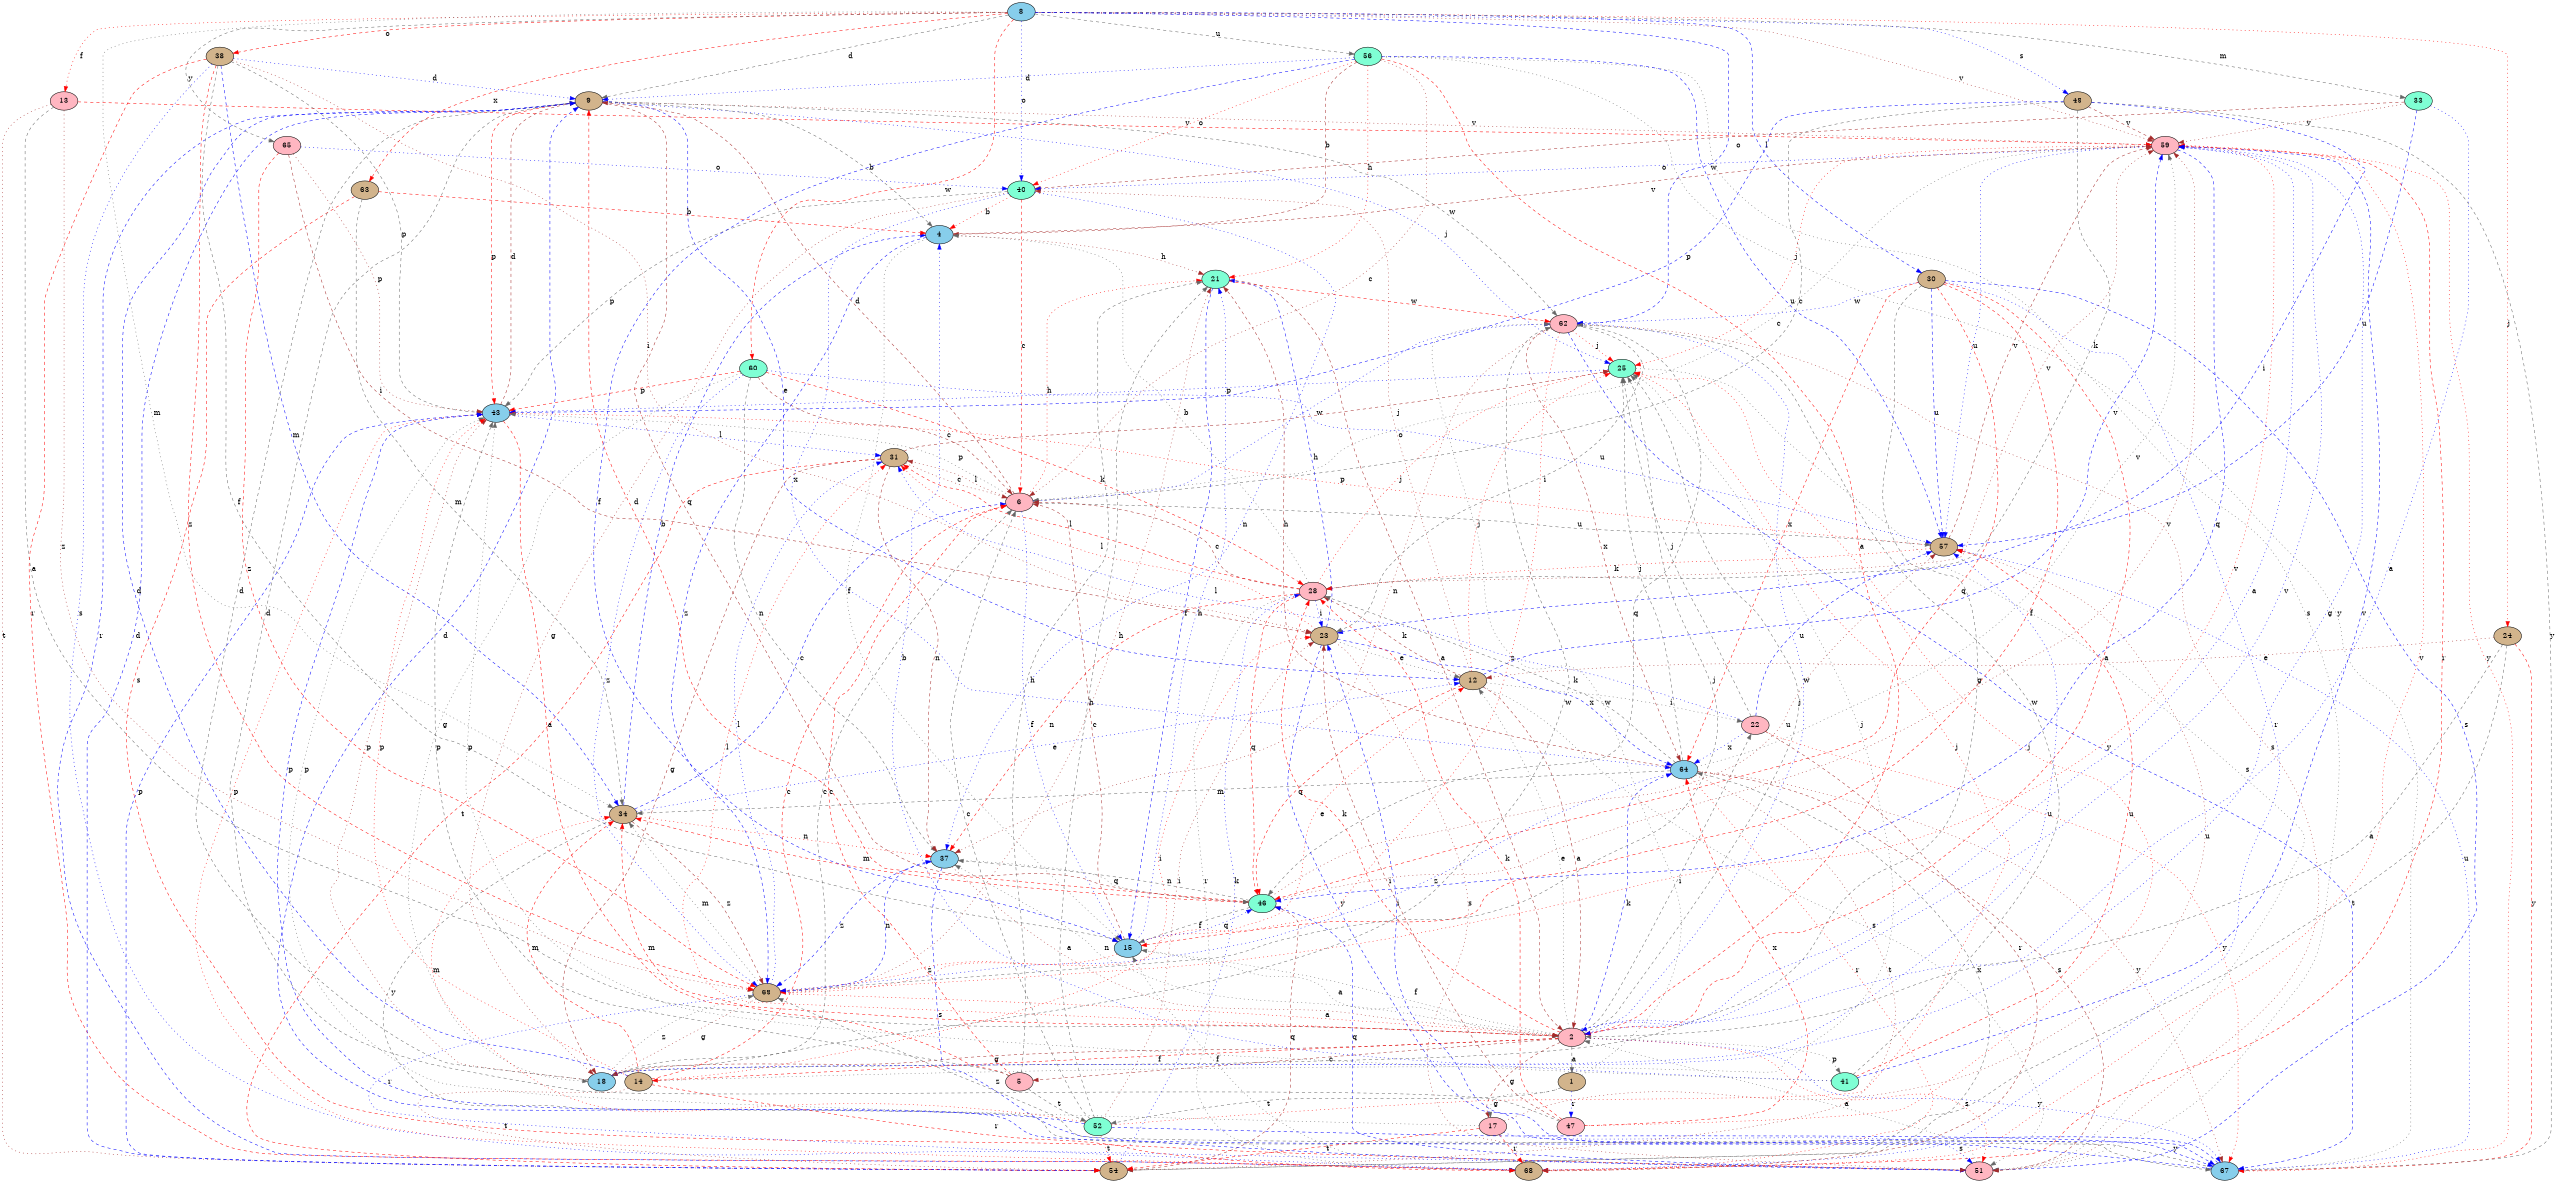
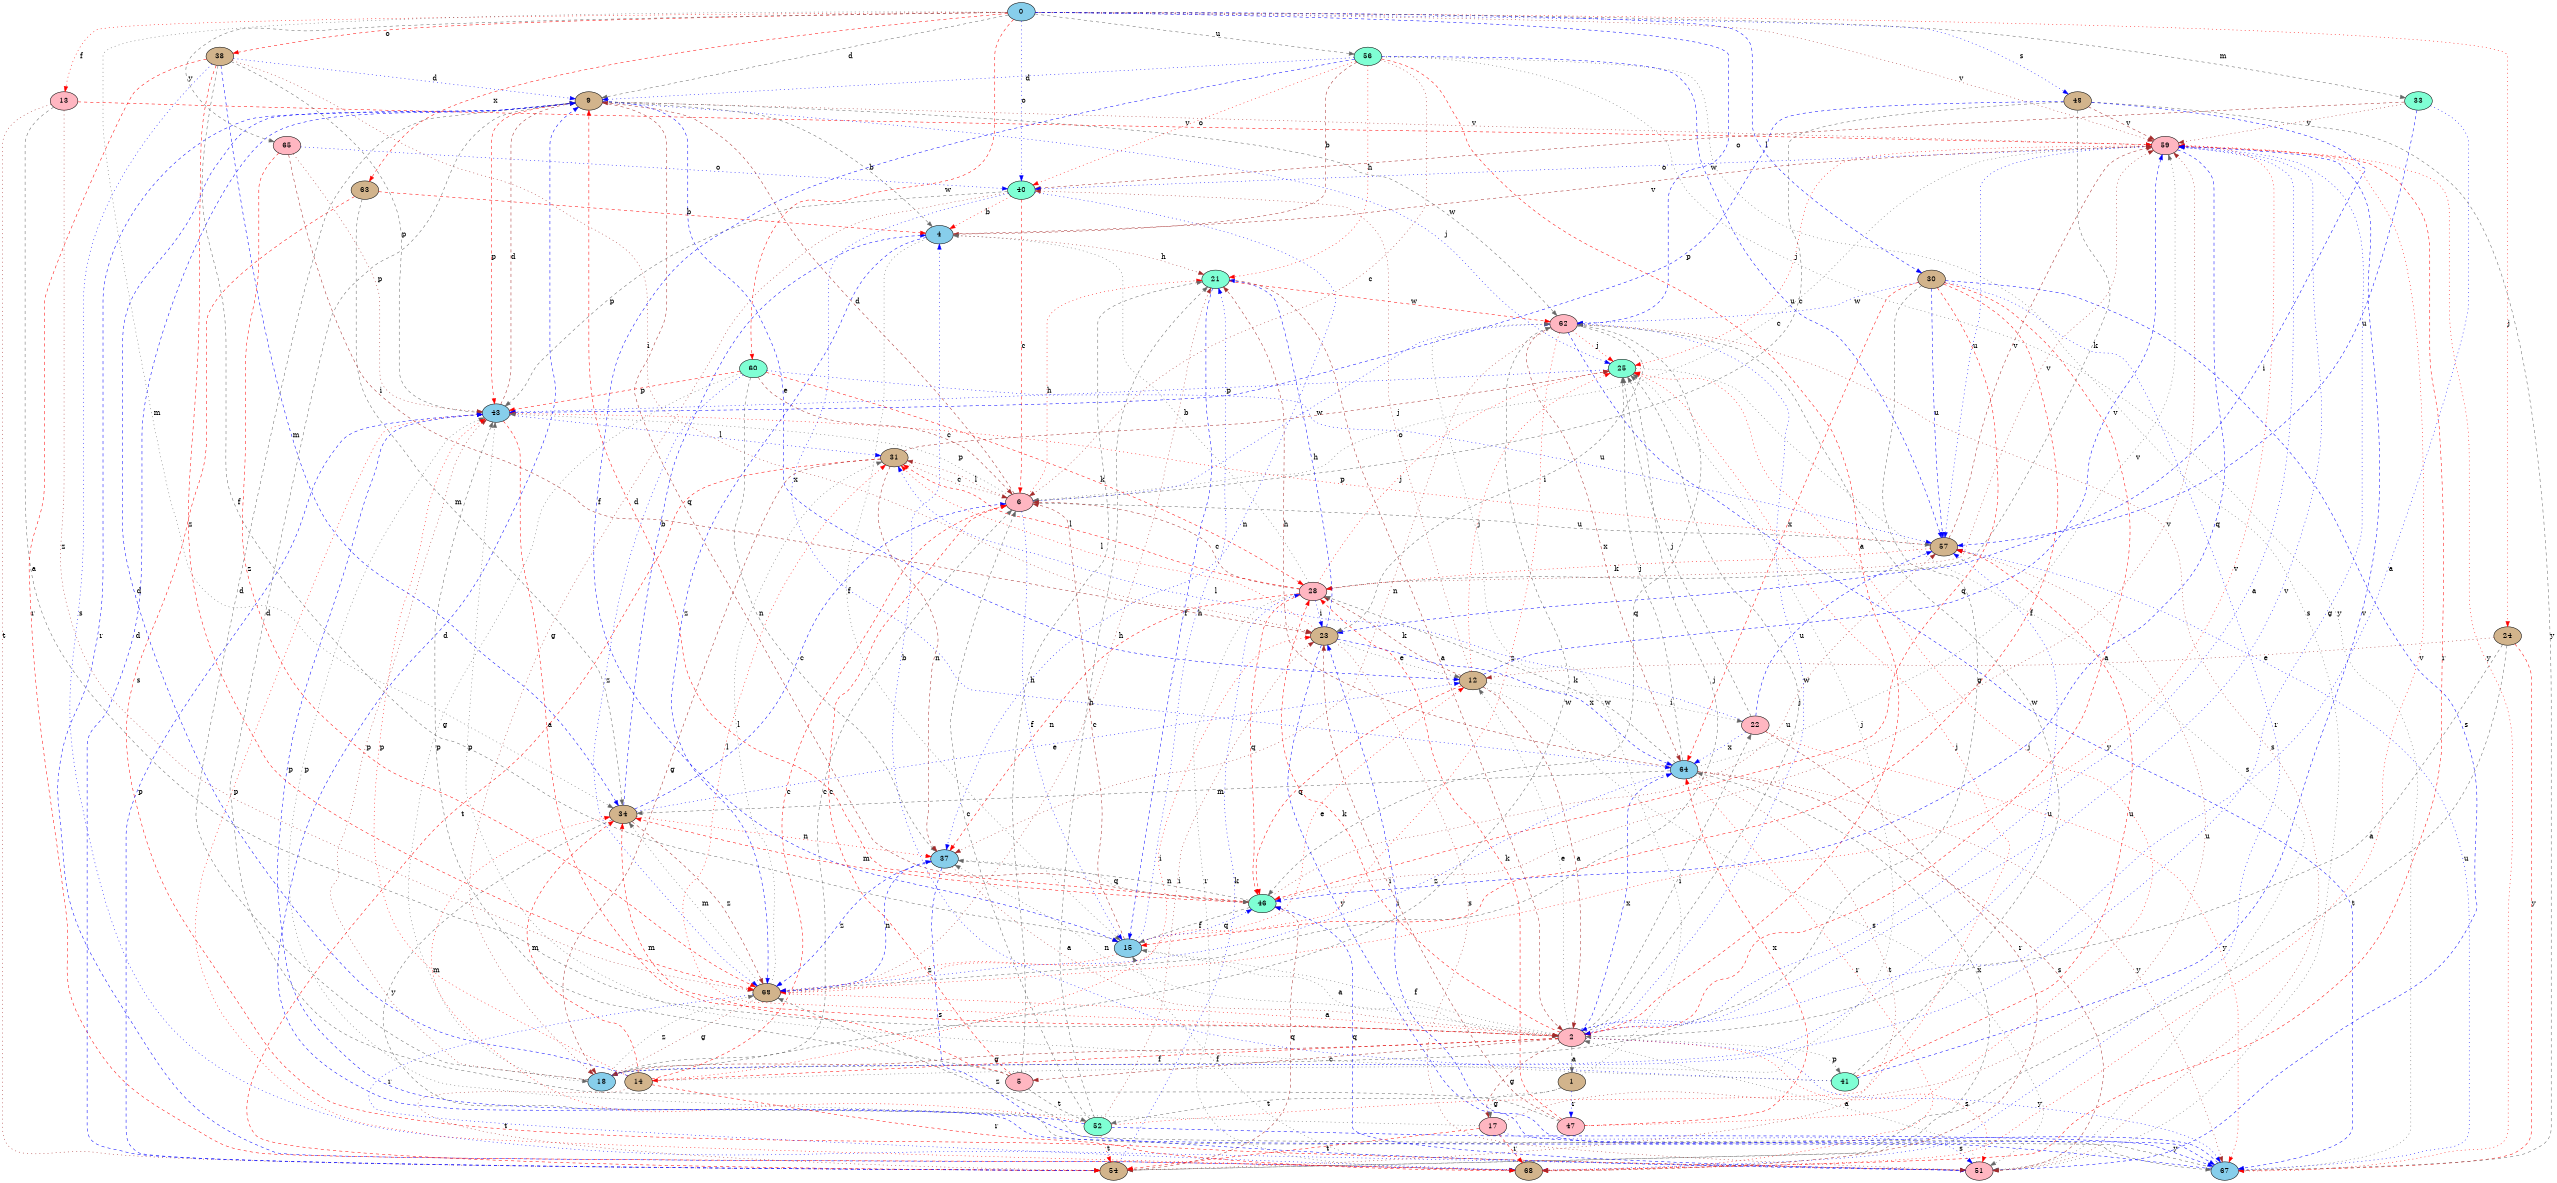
  strict digraph {
    node [fillcolor=tan style=filled]
    edge [color=blue style=dashed]
-   0 [fillcolor=skyblue label=8]
+   0 [fillcolor=skyblue]
    9
    13 [fillcolor=lightpink]
    24
    30
    33 [fillcolor=aquamarine]
    34
    38
    40 [fillcolor=aquamarine]
    49
    56 [fillcolor=aquamarine]
    59 [fillcolor=lightpink]
    60 [fillcolor=aquamarine]
    62 [fillcolor=lightpink]
    63
    65 [fillcolor=lightpink]
    12
    25 [fillcolor=aquamarine]
    4 [fillcolor=skyblue]
    43 [fillcolor=skyblue]
    46 [fillcolor=aquamarine]
    n22 [label=68]
    2 [fillcolor=lightpink]
    69
    54
    67 [fillcolor=skyblue]
    15 [fillcolor=skyblue]
    18 [fillcolor=skyblue]
    51 [fillcolor=lightpink]
    64 [fillcolor=skyblue]
    57
    37 [fillcolor=skyblue]
    6 [fillcolor=lightpink]
    23
    28 [fillcolor=lightpink]
    21 [fillcolor=aquamarine]
    1
    17 [fillcolor=lightpink]
    47 [fillcolor=lightpink]
    52 [fillcolor=aquamarine]
    5 [fillcolor=lightpink]
    14
    22 [fillcolor=lightpink]
    31
    41 [fillcolor=aquamarine]
    0 -> 9 [color=gray40 label=d]
    0 -> 13 [color=red label=f style=dotted]
    0 -> 24 [color=red label=j style=dotted]
    0 -> 30 [label=l]
    0 -> 33 [color=gray40 label=m]
    0 -> 34 [color=gray40 label=m style=dotted]
    0 -> 38 [color=red label=o]
    0 -> 40 [label=o style=dotted]
    0 -> 49 [label=s style=dotted]
    0 -> 56 [color=gray40 label=u]
    0 -> 59 [color=brown label=v style=dotted]
    0 -> 60 [color=red label=w]
    0 -> 62 [label=w]
    0 -> 63 [color=red label=x]
    0 -> 65 [color=gray40 label=y]
    9 -> 59 [color=brown label=v style=dotted]
    9 -> 62 [color=gray40 label=w]
    9 -> 12 [label=e]
    9 -> 25 [label=j style=dotted]
    9 -> 4 [color=gray40 label=b]
    9 -> 43 [color=red label=p]
    9 -> 46 [color=brown label=q]
    9 -> n22 [label=r]
    13 -> 59 [color=red label=v]
    13 -> 2 [color=gray40 label=a]
    13 -> 69 [color=brown label=z style=dotted]
    13 -> 54 [color=brown label=t style=dotted]
    24 -> 12 [color=brown label=e style=dotted]
    24 -> 2 [color=gray40 label=a]
    24 -> 54 [color=gray40 label=t]
    24 -> 67 [color=red label=y]
    30 -> 62 [label=w style=dotted]
    30 -> 46 [color=red label=q]
    30 -> n22 [label=r style=dotted]
    30 -> 2 [color=red label=a]
    30 -> 15 [color=red label=f]
    30 -> 18 [color=gray40 label=g]
    30 -> 51 [label=s]
    30 -> 64 [color=red label=x]
    30 -> 57 [label=u]
    33 -> 40 [color=brown label=o]
    33 -> 59 [color=brown label=v style=dotted]
    33 -> 2 [label=a style=dotted]
    33 -> 57 [label=u]
    34 -> 12 [label=e style=dotted]
    34 -> 4 [label=b]
    34 -> 69 [color=brown label=z]
    34 -> 67 [color=gray40 label=y]
    34 -> 37 [color=red label=n style=dotted]
    34 -> 6 [label=c]
    38 -> 9 [label=d style=dotted]
    38 -> 34 [label=m]
    38 -> 43 [color=gray40 label=p]
    38 -> n22 [color=red label=r]
    38 -> 69 [color=red label=z]
    38 -> 15 [color=gray40 label=f]
    38 -> 51 [label=s style=dotted]
    38 -> 23 [color=brown label=i style=dotted]
    40 -> 4 [color=red label=b style=dotted]
    40 -> 43 [color=gray40 label=p]
    40 -> 18 [color=brown label=g style=dotted]
    40 -> 64 [label=x style=dotted]
    40 -> 37 [label=n style=dotted]
    40 -> 6 [color=red label=c]
    49 -> 59 [color=brown label=v]
    49 -> 43 [label=p]
    49 -> 67 [color=gray40 label=y]
    49 -> 6 [color=gray40 label=c]
    49 -> 23 [label=i]
    49 -> 28 [color=gray40 label=k]
    56 -> 9 [label=d style=dotted]
    56 -> 40 [color=red label=o style=dotted]
    56 -> 4 [color=brown label=b]
    56 -> 2 [color=red label=a]
    56 -> 67 [color=gray40 label=y style=dotted]
    56 -> 15 [label=f]
    56 -> 51 [color=gray40 label=s style=dotted]
    56 -> 57 [label=u]
    56 -> 6 [color=brown label=c style=dotted]
    56 -> 21 [color=red label=h style=dotted]
    59 -> 40 [label=o style=dotted]
    59 -> 25 [color=red label=j style=dotted]
    59 -> 46 [label=q]
    59 -> n22 [color=red label=r]
    59 -> 2 [label=a style=dotted]
    59 -> 67 [color=red label=y style=dotted]
    59 -> 18 [label=g style=dotted]
    59 -> 57 [label=u style=dotted]
    59 -> 6 [color=gray40 label=c style=dotted]
    60 -> 43 [color=red label=p]
    60 -> 69 [label=z style=dotted]
    60 -> 18 [color=gray40 label=g style=dotted]
    60 -> 57 [label=u style=dotted]
    60 -> 37 [color=gray40 label=n]
    60 -> 6 [color=brown label=c]
    60 -> 28 [color=red label=k]
    62 -> 25 [color=red label=j style=dotted]
    62 -> 46 [color=gray40 label=q]
    62 -> 69 [color=red label=z style=dotted]
    62 -> 67 [label=y]
    62 -> 51 [color=brown label=s style=dotted]
    62 -> 64 [color=brown label=x]
    62 -> 37 [color=brown label=n style=dotted]
    62 -> 23 [color=gray40 label=i]
    63 -> 34 [color=gray40 label=m]
    63 -> 4 [color=red label=b]
    63 -> 51 [color=red label=s]
    65 -> 40 [label=o style=dotted]
    65 -> 43 [color=brown label=p style=dotted]
    65 -> 69 [color=red label=z]
    65 -> 23 [color=brown label=i]
    12 -> 40 [color=brown label=o style=dotted]
    12 -> 59 [label=v]
    12 -> 25 [color=red label=j style=dotted]
    12 -> 46 [color=red label=q]
    12 -> 2 [color=brown label=a]
    12 -> 51 [color=gray40 label=s style=dotted]
    12 -> 28 [color=brown label=k]
    12 -> 22 [color=gray40 label=i style=dotted]
    25 -> 43 [label=p style=dotted]
    25 -> 51 [color=gray40 label=s style=dotted]
    4 -> 59 [color=brown label=v]
    4 -> 69 [label=z]
    4 -> 15 [color=gray40 label=f style=dotted]
    4 -> 21 [color=brown label=h style=dotted]
    43 -> 9 [color=brown label=d]
    43 -> 2 [color=red label=a]
    43 -> 31 [label=l style=dotted]
    46 -> 9 [color=red label=d]
    46 -> 34 [color=red label=m]
    46 -> 59 [color=brown label=v style=dotted]
    46 -> 15 [color=gray40 label=f]
    46 -> 57 [color=brown label=u style=dotted]
    46 -> 37 [color=gray40 label=n]
    n22 -> 59 [color=red label=v style=dotted]
    n22 -> 43 [color=red label=p style=dotted]
    2 -> 59 [label=v style=dotted]
    2 -> 62 [label=w style=dotted]
    2 -> 12 [color=gray40 label=e style=dotted]
    2 -> 25 [color=gray40 label=j]
    2 -> 67 [label=y style=dotted]
    2 -> 15 [color=gray40 label=f style=dotted]
    2 -> 18 [color=brown label=g]
    2 -> 51 [color=red label=s style=dotted]
-   2 -> 64 [label=k]
+   2 -> 64 [label=x]
    2 -> 37 [color=gray40 label=n style=dotted]
    2 -> 28 [color=red label=k]
    2 -> 1 [color=gray40 label=a]
    2 -> 17 [color=brown label=g]
    2 -> 5 [color=brown label=c]
    2 -> 14 [color=red label=f]
    2 -> 22 [color=gray40 label=i]
    2 -> 31 [color=red label=l style=dotted]
    2 -> 41 [color=gray40 label=p style=dotted]
    69 -> 34 [color=gray40 label=m style=dotted]
    69 -> 59 [color=red label=v style=dotted]
    69 -> 25 [color=gray40 label=j]
    69 -> n22 [label=r style=dotted]
    69 -> 2 [color=red label=a style=dotted]
    69 -> 18 [color=brown label=g style=dotted]
    69 -> 37 [label=n]
    69 -> 21 [color=brown label=h style=dotted]
-   69 -> 31 [label=l style=dotted]
+   69 -> 31 [color=gray40 label=l style=dotted]
    54 -> 9 [label=d]
    54 -> 43 [label=p]
    54 -> 46 [color=brown label=q]
    54 -> 64 [color=gray40 label=x]
    54 -> 28 [label=k style=dotted]
    67 -> 9 [label=d]
    67 -> 69 [color=gray40 label=z]
    67 -> 57 [label=u style=dotted]
    67 -> 23 [label=i]
    15 -> 12 [color=red label=e style=dotted]
    15 -> 46 [label=q style=dotted]
    15 -> 2 [color=gray40 label=a style=dotted]
    15 -> 69 [color=red label=z style=dotted]
    15 -> 6 [color=brown label=c]
    15 -> 21 [label=h style=dotted]
    18 -> 9 [color=gray40 label=d]
    18 -> 62 [color=gray40 label=w]
    18 -> 43 [color=brown label=p style=dotted]
    18 -> 69 [color=gray40 label=z style=dotted]
    18 -> 57 [label=u style=dotted]
    18 -> 6 [color=gray40 label=c]
    51 -> 46 [label=q]
    51 -> 2 [color=gray40 label=a style=dotted]
    51 -> 15 [color=gray40 label=f style=dotted]
    64 -> 34 [color=gray40 label=m]
    64 -> 59 [color=gray40 label=v style=dotted]
    64 -> 25 [color=gray40 label=j]
    64 -> n22 [color=red label=r style=dotted]
    64 -> 69 [label=z style=dotted]
    64 -> 54 [color=brown label=t style=dotted]
    64 -> 67 [color=brown label=y style=dotted]
    64 -> 51 [color=brown label=s]
    64 -> 28 [color=gray40 label=k]
    64 -> 21 [color=brown label=h]
    57 -> 59 [color=brown label=v]
    57 -> 43 [color=red label=p style=dotted]
    57 -> 28 [color=red label=k style=dotted]
    37 -> 46 [color=gray40 label=q style=dotted]
    37 -> 2 [color=brown label=a style=dotted]
    37 -> 69 [label=z]
    37 -> 51 [label=s]
    6 -> 9 [color=brown label=d]
    6 -> 62 [label=w style=dotted]
    6 -> 43 [color=gray40 label=p style=dotted]
    6 -> 15 [label=f style=dotted]
    6 -> 57 [color=gray40 label=u]
    6 -> 21 [color=red label=h style=dotted]
    6 -> 31 [color=brown label=l style=dotted]
    23 -> 12 [color=gray40 label=e style=dotted]
    23 -> 67 [label=y]
    23 -> 51 [color=brown label=s style=dotted]
    23 -> 64 [label=x]
    23 -> 21 [label=h]
    23 -> 31 [color=red label=l style=dotted]
    28 -> 59 [color=brown label=v style=dotted]
    28 -> 25 [color=red label=j style=dotted]
    28 -> 4 [color=gray40 label=b style=dotted]
    28 -> 46 [color=red label=q]
    28 -> n22 [color=gray40 label=r style=dotted]
    28 -> 37 [color=red label=n]
    28 -> 6 [color=brown label=c]
    28 -> 23 [label=i style=dotted]
    28 -> 31 [color=red label=l]
    21 -> 62 [color=red label=w]
    21 -> 2 [color=brown label=a]
    21 -> 15 [label=f]
    1 -> 62 [color=gray40 label=w style=dotted]
    1 -> 17 [color=gray40 label=g style=dotted]
    1 -> 47 [label=r style=dotted]
    1 -> 52 [color=gray40 label=t]
    17 -> 43 [color=gray40 label=p style=dotted]
    17 -> n22 [color=red label=r]
    17 -> 54 [color=red label=t]
    17 -> 51 [label=s style=dotted]
    17 -> 57 [color=brown label=u style=dotted]
    47 -> 9 [color=gray40 label=d]
    47 -> 25 [color=red label=j style=dotted]
    47 -> 64 [color=red label=x]
    47 -> 23 [color=brown label=i]
    47 -> 28 [color=red label=k]
    52 -> 34 [color=red label=m style=dotted]
    52 -> 25 [color=red label=j style=dotted]
    52 -> 43 [label=p]
    52 -> 54 [color=red label=t style=dotted]
    52 -> 67 [label=y]
    52 -> 6 [color=gray40 label=c]
    52 -> 23 [color=brown label=i style=dotted]
    52 -> 21 [color=gray40 label=h]
    5 -> 34 [color=red label=m]
    5 -> 43 [color=gray40 label=p]
    5 -> 6 [color=red label=c]
    5 -> 21 [color=gray40 label=h]
    5 -> 52 [color=gray40 label=t]
    14 -> 9 [label=d]
    14 -> 34 [color=red label=m]
    14 -> 25 [color=gray40 label=j style=dotted]
    14 -> 43 [color=red label=p style=dotted]
    14 -> n22 [color=red label=r]
    14 -> 54 [color=brown label=t style=dotted]
    14 -> 6 [color=red label=c]
    14 -> 23 [color=red label=i style=dotted]
    22 -> 25 [color=gray40 label=j]
    22 -> n22 [color=brown label=r]
    22 -> 67 [color=red label=y style=dotted]
    22 -> 64 [label=x style=dotted]
    22 -> 57 [label=u]
    22 -> 31 [label=l style=dotted]
    31 -> 25 [color=brown label=j]
    31 -> 54 [color=red label=t]
    31 -> 18 [color=brown label=g]
    31 -> 37 [color=brown label=n]
    31 -> 6 [color=brown label=c style=dotted]
    41 -> 59 [label=v]
    41 -> 62 [color=gray40 label=w]
    41 -> 4 [label=b style=dotted]
    41 -> 43 [color=gray40 label=p style=dotted]
    41 -> 57 [color=red label=u]
  }
